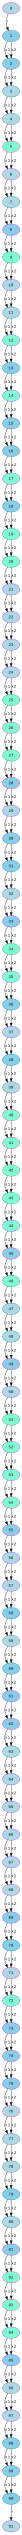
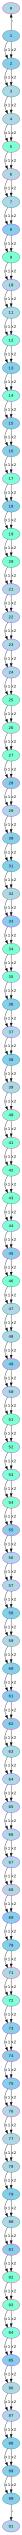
  digraph {
    fontname="Liberation Mono"
    node [color=purple fillcolor=lightblue fontname="Liberation Mono" style=filled]
    edge [fontname="Liberation Mono"]
    0 [color=deeppink]
    1 [color=gray40 fillcolor=skyblue]
    2 [color=gray40 fillcolor=skyblue]
    3 [color=teal]
    4 [color=gray40]
    5 [color=deeppink fillcolor=aquamarine]
    6 [color=deeppink]
    7 [color=teal]
    8 [fillcolor=skyblue]
    9 [color=teal fillcolor=aquamarine]
    10
    11 [color=teal]
    12 [fillcolor=aquamarine]
    13 [color=teal fillcolor=skyblue]
    14 [fillcolor=aquamarine]
    15 [color=gray40 fillcolor=skyblue]
    16 [color=gray40 fillcolor=skyblue]
    17 [fillcolor=aquamarine]
    18 [color=teal fillcolor=skyblue]
    19 [color=teal fillcolor=aquamarine]
    20 [color=teal fillcolor=aquamarine]
    21
    22
    23
    24
    25 [color=gray40 fillcolor=aquamarine]
    26 [color=deeppink fillcolor=aquamarine]
    27 [color=gray40 fillcolor=aquamarine]
    28 [color=deeppink fillcolor=skyblue]
    29
    30 [color=gray40 fillcolor=skyblue]
    31 [color=teal fillcolor=skyblue]
    32 [color=gray40]
    33 [fillcolor=skyblue]
    34 [color=gray40 fillcolor=aquamarine]
    35 [fillcolor=aquamarine]
    36 [color=teal fillcolor=skyblue]
    37
    38 [color=teal fillcolor=skyblue]
    39 [color=gray40]
    40 [color=deeppink fillcolor=aquamarine]
    41 [color=deeppink fillcolor=aquamarine]
    42 [color=gray40 fillcolor=aquamarine]
    43 [color=teal fillcolor=aquamarine]
    44 [fillcolor=aquamarine]
    45 [color=deeppink fillcolor=skyblue]
    46 [color=teal fillcolor=aquamarine]
    47 [color=teal]
    48 [color=teal]
    49 [color=deeppink fillcolor=skyblue]
    50
    51 [color=gray40 fillcolor=aquamarine]
    52 [fillcolor=aquamarine]
    53 [fillcolor=aquamarine]
    54 [color=deeppink fillcolor=aquamarine]
    55 [color=deeppink fillcolor=skyblue]
    56
    57
    58 [color=teal fillcolor=skyblue]
    59 [color=gray40]
    60 [color=teal fillcolor=skyblue]
    61 [fillcolor=skyblue]
    62 [color=deeppink fillcolor=skyblue]
    63 [color=teal]
    64
    65
    66
    67
    68 [color=deeppink]
    69 [fillcolor=skyblue]
    70 [color=teal fillcolor=skyblue]
    71 [color=deeppink]
    72 [fillcolor=aquamarine]
    73 [fillcolor=skyblue]
    74 [color=deeppink fillcolor=skyblue]
    75 [fillcolor=skyblue]
    76 [color=deeppink]
    77 [color=gray40]
    78 [color=gray40]
    79 [color=teal fillcolor=skyblue]
    80 [color=teal]
    81 [color=deeppink fillcolor=skyblue]
    82 [color=deeppink fillcolor=aquamarine]
    83 [color=deeppink fillcolor=aquamarine]
    84 [fillcolor=aquamarine]
    85 [fillcolor=skyblue]
    86 [color=gray40]
    87
    88 [color=teal fillcolor=skyblue]
    89 [color=gray40 fillcolor=skyblue]
    90 [color=teal fillcolor=skyblue]
    91
-   0 -> 1 [label="'"]
+   1 -> 0 [label="'"]
    1 -> 2 [label=x1]
    1 -> 2 [label=x2]
    2 -> 3 [label=x1]
    2 -> 3 [label=x2]
    3 -> 4 [label=x1]
    3 -> 4 [label=x2]
    4 -> 5 [label=x1]
    4 -> 5 [label=x2]
    5 -> 6 [label=x1]
    5 -> 6 [label=x2]
    6 -> 7 [label=x1]
    6 -> 7 [label=x2]
    7 -> 8 [label=x1]
    7 -> 8 [label=x2]
    8 -> 9 [label=x1]
    8 -> 9 [label=x2]
    9 -> 10 [label=x1]
    9 -> 10 [label=x2]
    10 -> 11 [label=x1]
    10 -> 11 [label=x2]
    11 -> 12 [label=x1]
    11 -> 12 [label=x2]
    12 -> 13 [label=x1]
    12 -> 13 [label=x2]
    13 -> 14 [label=x1]
    13 -> 14 [label=x2]
    14 -> 15 [label=x1]
    14 -> 15 [label=x2]
    15 -> 16 [label=x1]
    15 -> 16 [label=x2]
    16 -> 17 [label=x1]
    16 -> 17 [label=x2]
    17 -> 18 [label=x1]
    17 -> 18 [label=x2]
    18 -> 19 [label=x1]
    18 -> 19 [label=x2]
    19 -> 20 [label=x1]
    19 -> 20 [label=x2]
    20 -> 21 [label=x1]
    20 -> 21 [label=x2]
    21 -> 22 [label=x1]
    21 -> 22 [label=x2]
    22 -> 23 [label=x1]
    22 -> 23 [label=x2]
    23 -> 24 [label=x1]
    23 -> 24 [label=x2]
    24 -> 25 [label=x1]
    24 -> 25 [label=x2]
    25 -> 26 [label=x1]
    25 -> 26 [label=x2]
    26 -> 27 [label=x1]
    26 -> 27 [label=x2]
    27 -> 28 [label=x1]
    27 -> 28 [label=x2]
    28 -> 29 [label=x1]
    28 -> 29 [label=x2]
    29 -> 30 [label=x1]
    29 -> 30 [label=x2]
    30 -> 31 [label=x1]
    30 -> 31 [label=x2]
    31 -> 32 [label=x1]
    31 -> 32 [label=x2]
    32 -> 33 [label=x1]
    32 -> 33 [label=x2]
    33 -> 34 [label=x1]
    33 -> 34 [label=x2]
    34 -> 35 [label=x1]
    34 -> 35 [label=x2]
    35 -> 36 [label=x1]
    35 -> 36 [label=x2]
    36 -> 37 [label=x1]
    36 -> 37 [label=x2]
    37 -> 38 [label=x1]
    37 -> 38 [label=x2]
    38 -> 39 [label=x1]
    38 -> 39 [label=x2]
    39 -> 40 [label=x1]
    39 -> 40 [label=x2]
    40 -> 41 [label=x1]
    40 -> 41 [label=x2]
    41 -> 42 [label=x1]
    41 -> 42 [label=x2]
    42 -> 43 [label=x1]
    42 -> 43 [label=x2]
    43 -> 44 [label=x1]
    43 -> 44 [label=x2]
    44 -> 45 [label=x1]
    44 -> 45 [label=x2]
    45 -> 46 [label=x1]
    45 -> 46 [label=x2]
    46 -> 47 [label=x1]
    46 -> 47 [label=x2]
    47 -> 48 [label=x1]
    47 -> 48 [label=x2]
    48 -> 49 [label=x1]
    48 -> 49 [label=x2]
    49 -> 50 [label=x1]
    49 -> 50 [label=x2]
    50 -> 51 [label=x1]
    50 -> 51 [label=x2]
    51 -> 52 [label=x1]
    51 -> 52 [label=x2]
    52 -> 53 [label=x1]
    52 -> 53 [label=x2]
    53 -> 54 [label=x1]
    53 -> 54 [label=x2]
    54 -> 55 [label=x1]
    54 -> 55 [label=x2]
    55 -> 56 [label=x1]
    55 -> 56 [label=x2]
    56 -> 57 [label=x1]
    56 -> 57 [label=x2]
    57 -> 58 [label=x1]
    57 -> 58 [label=x2]
    58 -> 59 [label=x1]
    58 -> 59 [label=x2]
    59 -> 60 [label=x1]
    59 -> 60 [label=x2]
    60 -> 61 [label=x1]
    60 -> 61 [label=x2]
    61 -> 62 [label=x1]
    61 -> 62 [label=x2]
    62 -> 63 [label=x1]
    62 -> 63 [label=x2]
    63 -> 64 [label=x1]
    63 -> 64 [label=x2]
    64 -> 65 [label=x1]
    64 -> 65 [label=x2]
    65 -> 66 [label=x1]
    65 -> 66 [label=x2]
    66 -> 67 [label=x1]
    66 -> 67 [label=x2]
    67 -> 68 [label=x1]
    67 -> 68 [label=x2]
    68 -> 69 [label=x1]
    68 -> 69 [label=x2]
    69 -> 70 [label=x1]
    69 -> 70 [label=x2]
    70 -> 71 [label=x1]
    70 -> 71 [label=x2]
    71 -> 72 [label=x1]
    71 -> 72 [label=x2]
    72 -> 73 [label=x1]
    72 -> 73 [label=x2]
    73 -> 74 [label=x1]
    73 -> 74 [label=x2]
    74 -> 75 [label=x1]
    74 -> 75 [label=x2]
    75 -> 76 [label=x1]
    75 -> 76 [label=x2]
    76 -> 77 [label=x1]
    76 -> 77 [label=x2]
    77 -> 78 [label=x1]
    77 -> 78 [label=x2]
    78 -> 79 [label=x1]
    78 -> 79 [label=x2]
    79 -> 80 [label=x1]
    79 -> 80 [label=x2]
    80 -> 81 [label=x1]
    80 -> 81 [label=x2]
    81 -> 82 [label=x1]
    81 -> 82 [label=x2]
    82 -> 83 [label=x1]
    82 -> 83 [label=x2]
    83 -> 84 [label=x1]
    83 -> 84 [label=x2]
    84 -> 85 [label=x1]
    84 -> 85 [label=x2]
    85 -> 86 [label=x1]
    85 -> 86 [label=x2]
    86 -> 87 [label=x1]
    86 -> 87 [label=x2]
    87 -> 88 [label=x1]
    87 -> 88 [label=x2]
    88 -> 89 [label=x1]
    88 -> 89 [label=x2]
    89 -> 90 [label=x1]
    89 -> 90 [label=x2]
    90 -> 91 [label="'"]
  }
